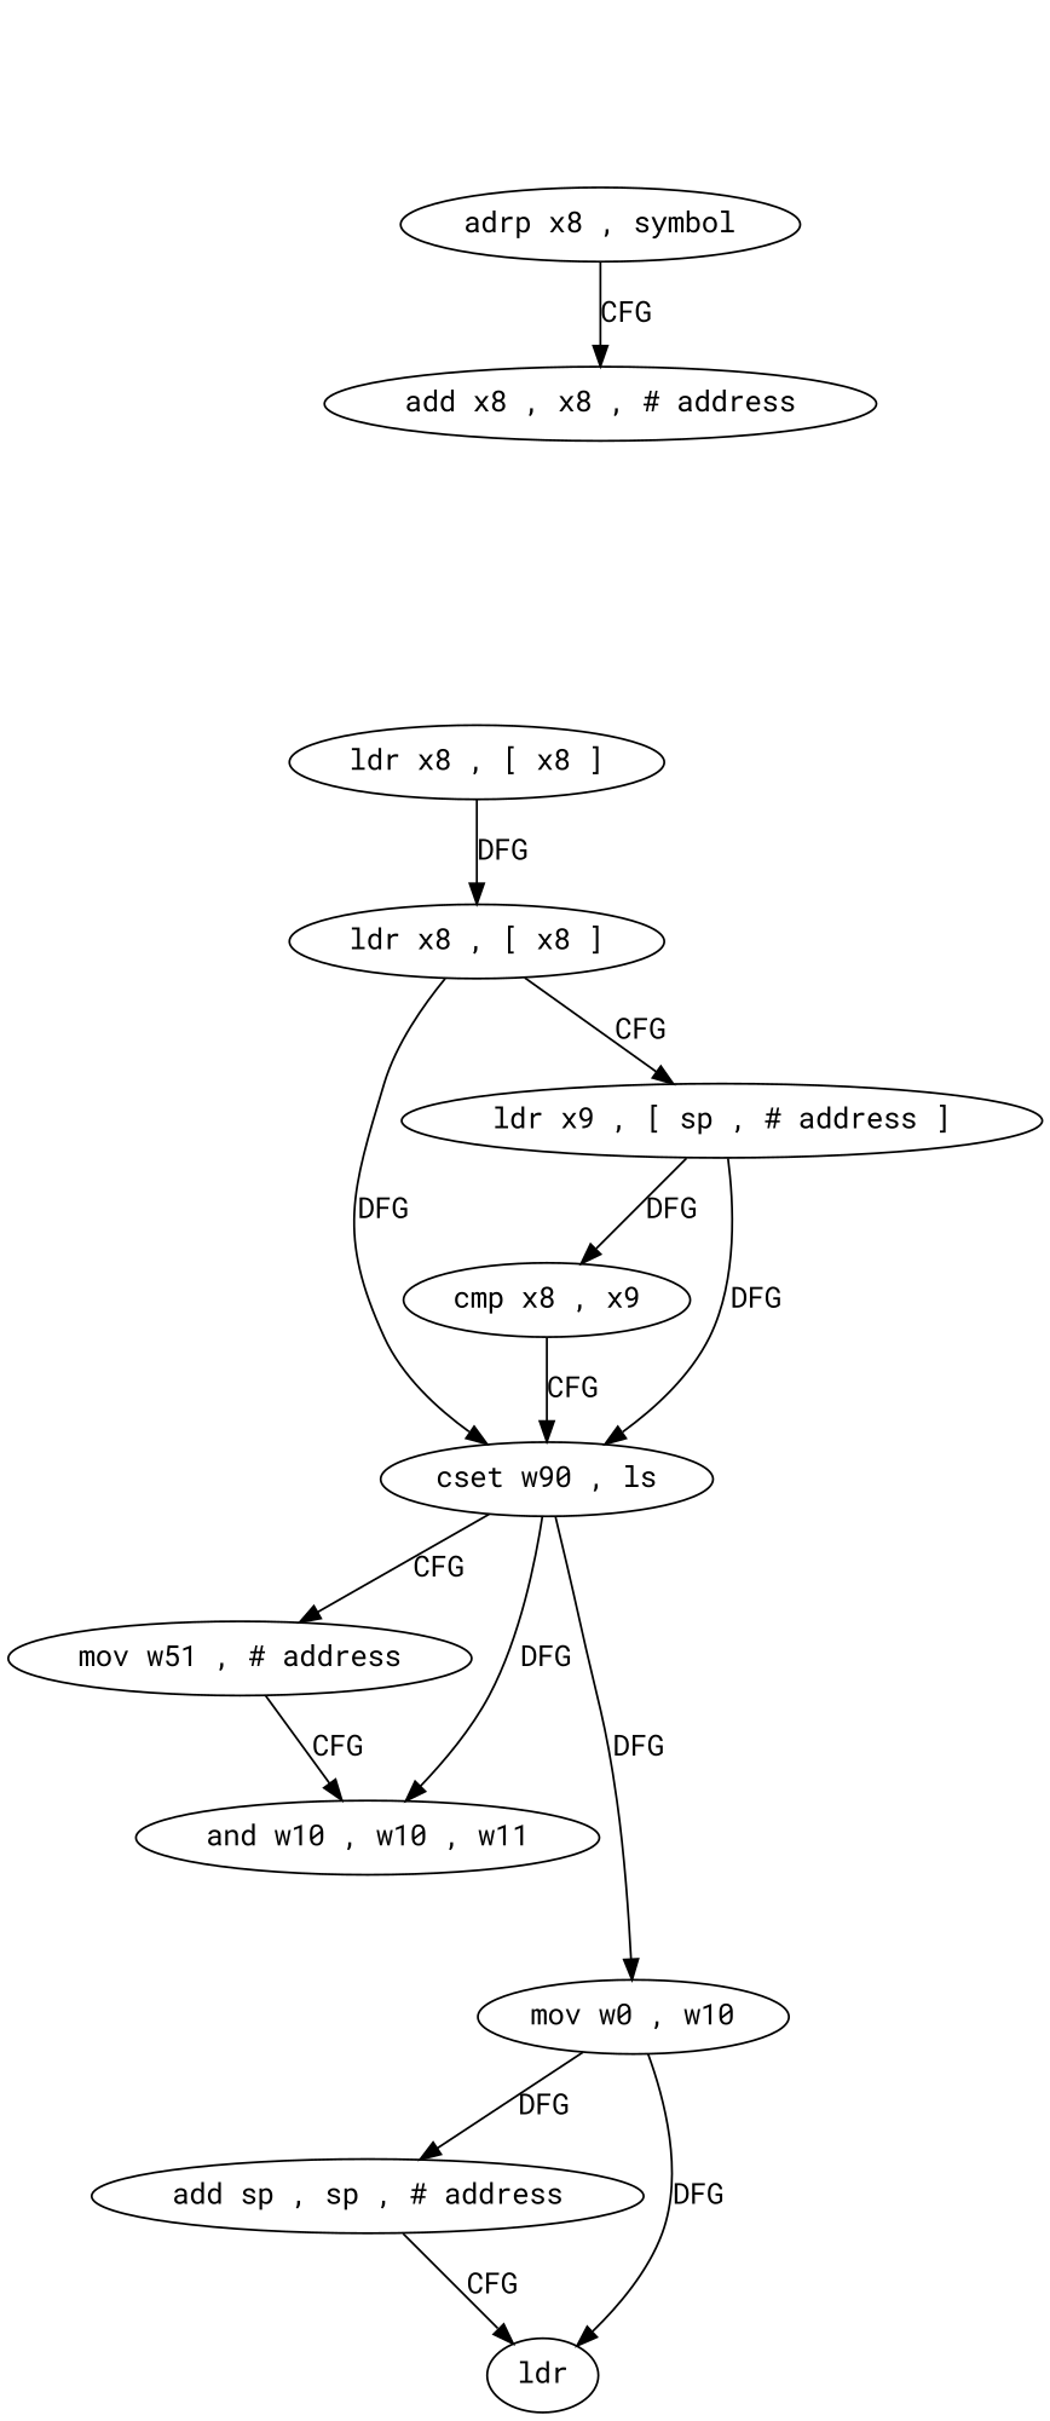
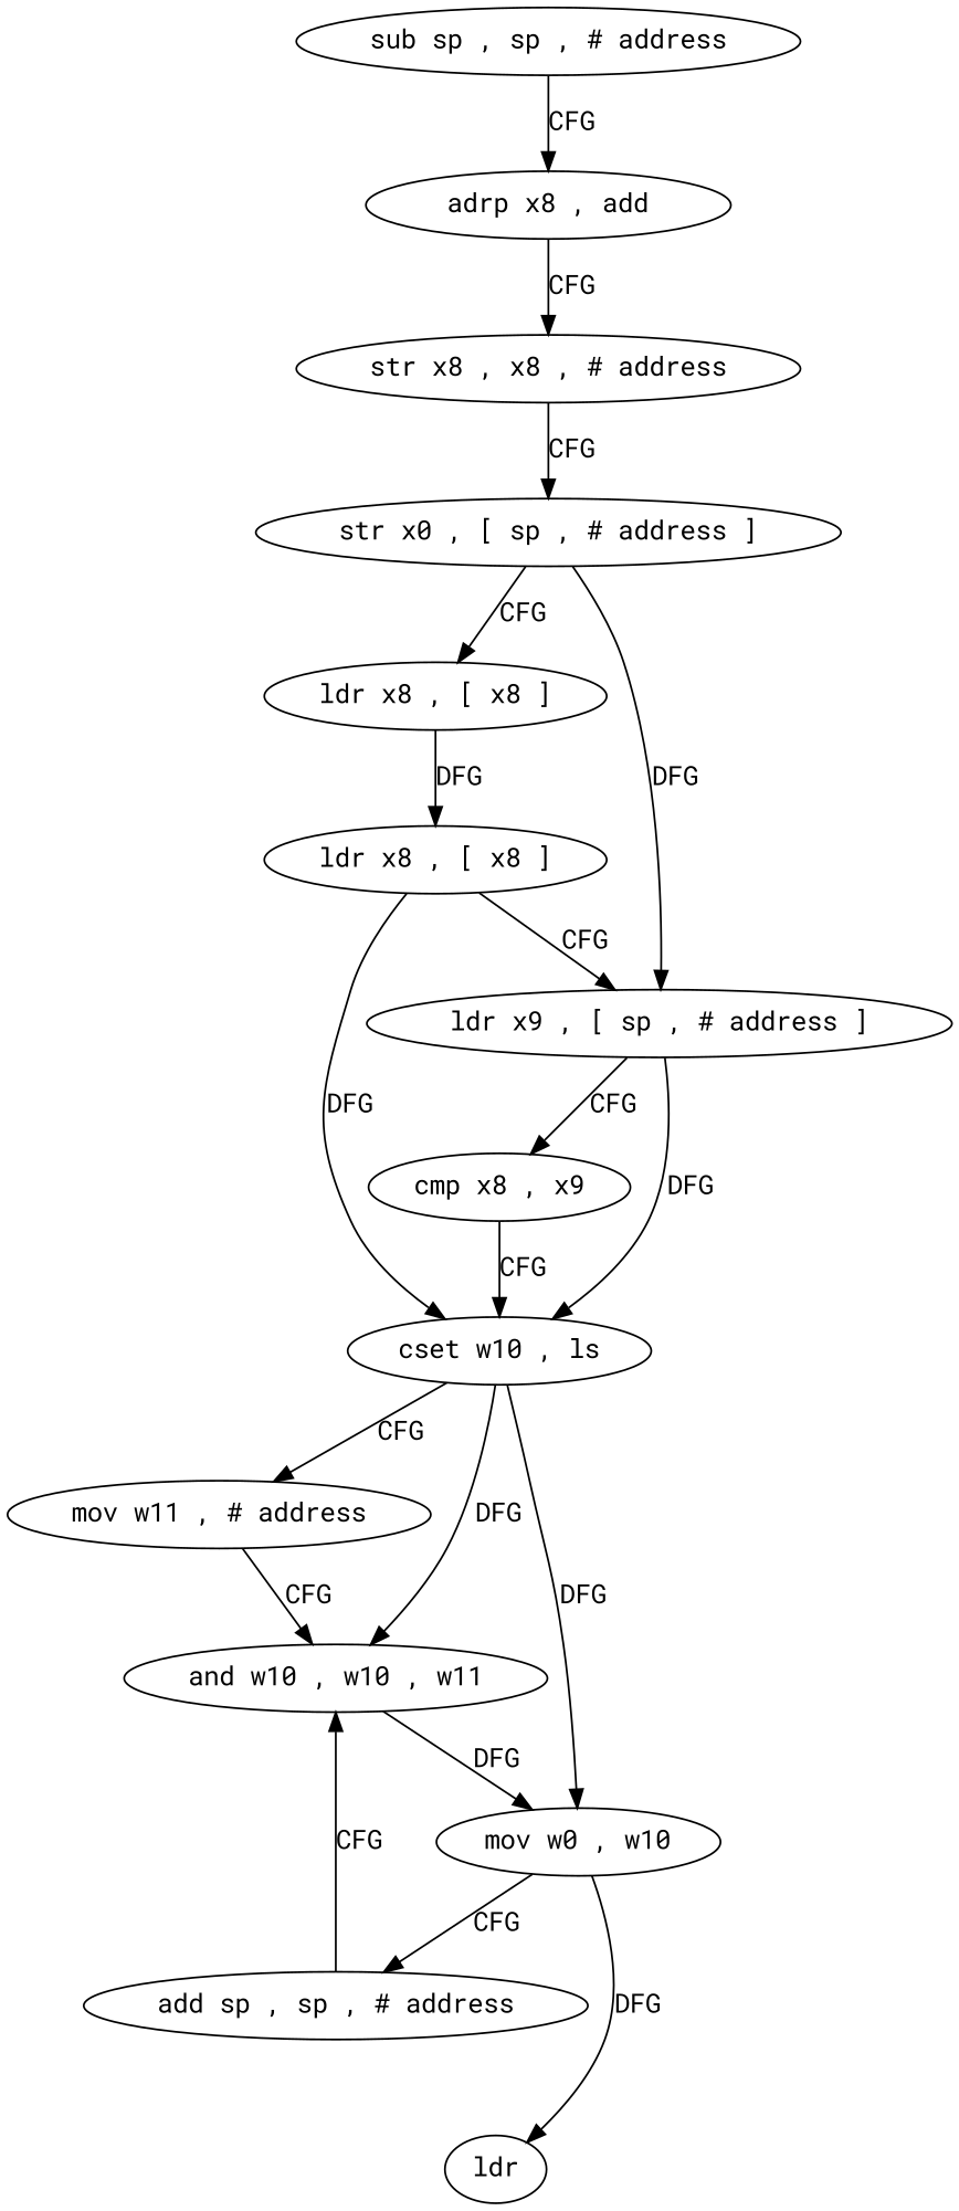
  digraph {
    fontname="Roboto Mono"
    node [fontname="Roboto Mono"]
    edge [fontname="Roboto Mono"]
-   n2 [label="adrp x8 , symbol"]
-   n3 [label="add x8 , x8 , # address"]
+   n1 [label="sub sp , sp , # address"]
+   n2 [label="adrp x8 , add"]
+   n3 [label="str x8 , x8 , # address"]
+   n4 [label="str x0 , [ sp , # address ]"]
    n5 [label="ldr x8 , [ x8 ]"]
    n6 [label="ldr x9 , [ sp , # address ]"]
    n7 [label="ldr x8 , [ x8 ]"]
-   n8 [label="cset w90 , ls"]
+   n8 [label="cset w10 , ls"]
    n9 [label="cmp x8 , x9"]
-   n10 [label="mov w51 , # address"]
+   n10 [label="mov w11 , # address"]
    n11 [label="and w10 , w10 , w11"]
    n12 [label="mov w0 , w10"]
    n13 [label="add sp , sp , # address"]
    n14 [label=ldr]
+   n1 -> n2 [label=CFG]
    n2 -> n3 [label=CFG]
+   n3 -> n4 [label=CFG]
+   n4 -> n5 [label=CFG]
+   n4 -> n6 [label=DFG]
    n5 -> n7 [label=DFG]
    n6 -> n8 [label=DFG]
-   n6 -> n9 [label=DFG]
+   n6 -> n9 [label=CFG]
    n7 -> n6 [label=CFG]
    n7 -> n8 [label=DFG]
    n8 -> n10 [label=CFG]
    n8 -> n11 [label=DFG]
    n8 -> n12 [label=DFG]
    n9 -> n8 [label=CFG]
    n10 -> n11 [label=CFG]
-   n12 -> n13 [label=DFG]
+   n11 -> n12 [label=DFG]
+   n12 -> n13 [label=CFG]
    n12 -> n14 [label=DFG]
-   n13 -> n14 [label=CFG]
+   n13 -> n11 [label=CFG]
  }
